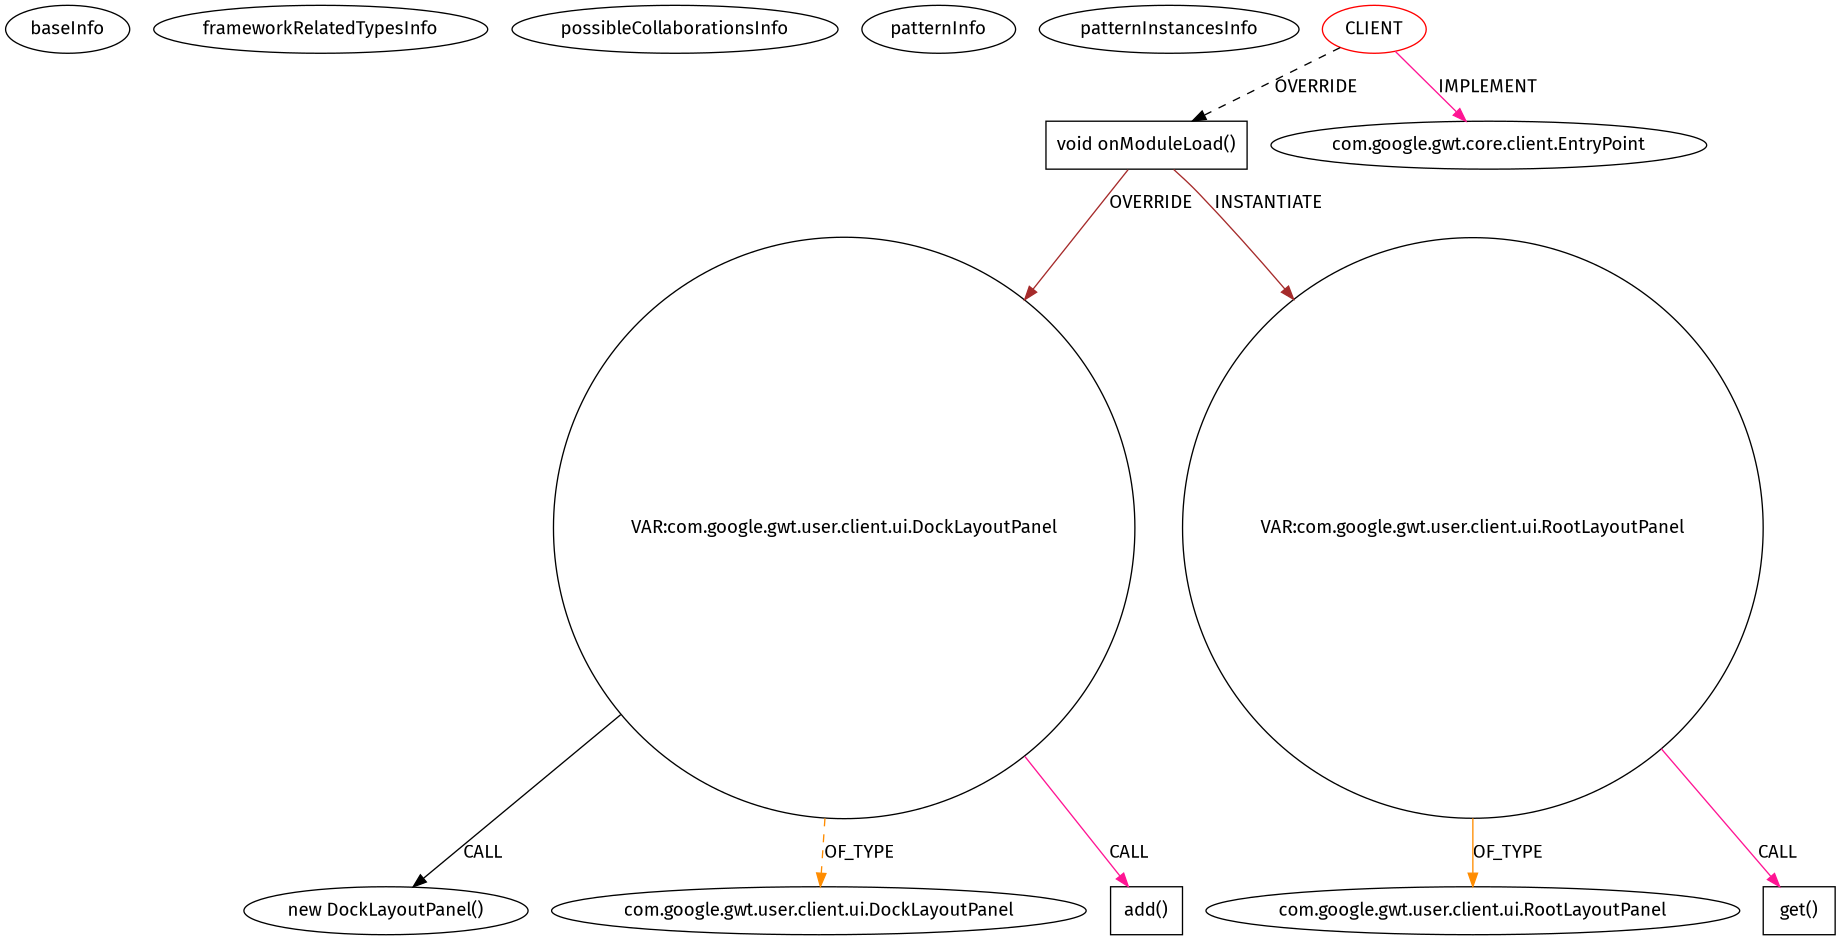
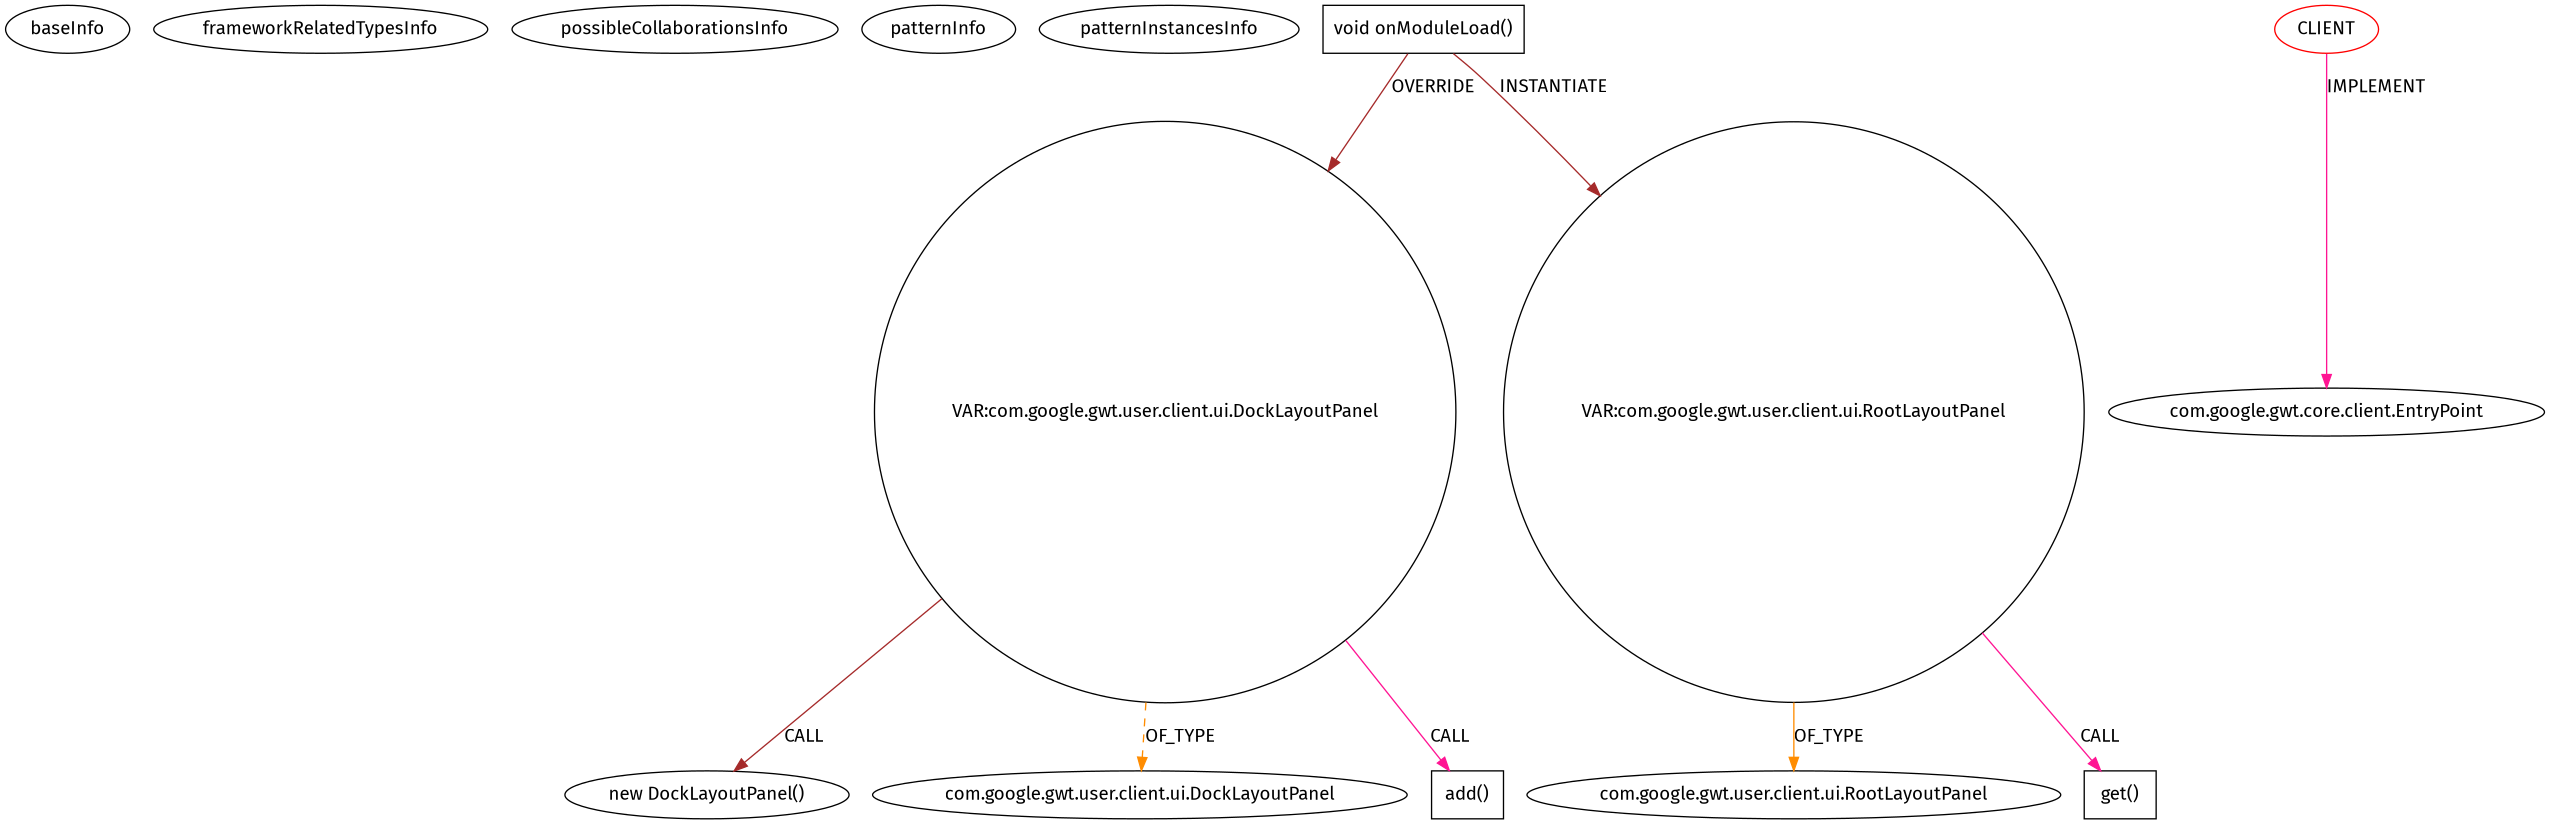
  digraph {
    fontname="Fira Sans"
    node [fontname="Fira Sans" isFrameworkType=false]
    edge [color=deeppink fontname="Fira Sans" style=solid]
    baseInfo [category=pattern graphId=1841 isAnonymous=false possibleRelation=false isFrameworkType=""]
    frameworkRelatedTypesInfo [0="com.google.gwt.core.client.EntryPoint" isFrameworkType=""]
    possibleCollaborationsInfo [isFrameworkType=""]
    patternInfo [frequency=2.0 patternRootClient=0 isFrameworkType=""]
    patternInstancesInfo [0="avida-cookmaster~/avida-cookmaster/cookmaster-master/src/cookmaster/client/Cookmaster.java~Cookmaster~769" 1="puxapuak-jext~/puxapuak-jext/jext-master/jext/src/jext/net/client/jextmain.java~jextmain~4321" isFrameworkType=""]
    n6 [label="new DockLayoutPanel()" vertexType=CONSTRUCTOR_CALL]
    n7 [label="VAR:com.google.gwt.user.client.ui.DockLayoutPanel" shape=circle vertexType=VARIABLE_EXPRESION]
    n8 [label="com.google.gwt.user.client.ui.DockLayoutPanel" vertexType=FRAMEWORK_CLASS_TYPE]
    n9 [label="add()" shape=box vertexType=INSIDE_CALL]
    n10 [label="void onModuleLoad()" shape=box vertexType=OVERRIDING_METHOD_DECLARATION]
    n11 [label="VAR:com.google.gwt.user.client.ui.RootLayoutPanel" shape=circle vertexType=VARIABLE_EXPRESION]
    n12 [label="com.google.gwt.user.client.ui.RootLayoutPanel" vertexType=FRAMEWORK_CLASS_TYPE]
    n13 [label="get()" shape=box vertexType=INSIDE_CALL]
    n14 [color=red label=CLIENT vertexType=ROOT_CLIENT_CLASS_DECLARATION]
    n15 [label="com.google.gwt.core.client.EntryPoint" vertexType=FRAMEWORK_INTERFACE_TYPE]
-   n7 -> n6 [color=black label=CALL]
+   n7 -> n6 [color=brown label=CALL]
    n7 -> n8 [color=darkorange label=OF_TYPE style=dashed]
    n7 -> n9 [label=CALL]
    n10 -> n7 [color=brown label=OVERRIDE]
    n10 -> n11 [color=brown label=INSTANTIATE]
    n11 -> n12 [color=darkorange label=OF_TYPE]
    n11 -> n13 [label=CALL]
-   n14 -> n10 [color=black label=OVERRIDE style=dashed]
    n14 -> n15 [label=IMPLEMENT]
  }
